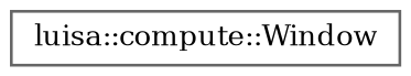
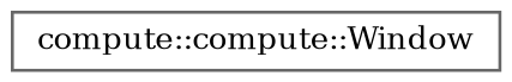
  digraph {
    rankdir=LR
    fontname="DejaVu Serif"
-   n1 [color=grey40 fillcolor=white fontname="DejaVu Serif" fontsize=10 height=0.2 label="luisa::compute::Window" shape=box style=filled width=0.4]
+   n1 [color=grey40 fillcolor=white fontname="DejaVu Serif" fontsize=10 height=0.2 label="compute::compute::Window" shape=box style=filled width=0.4]
  }
